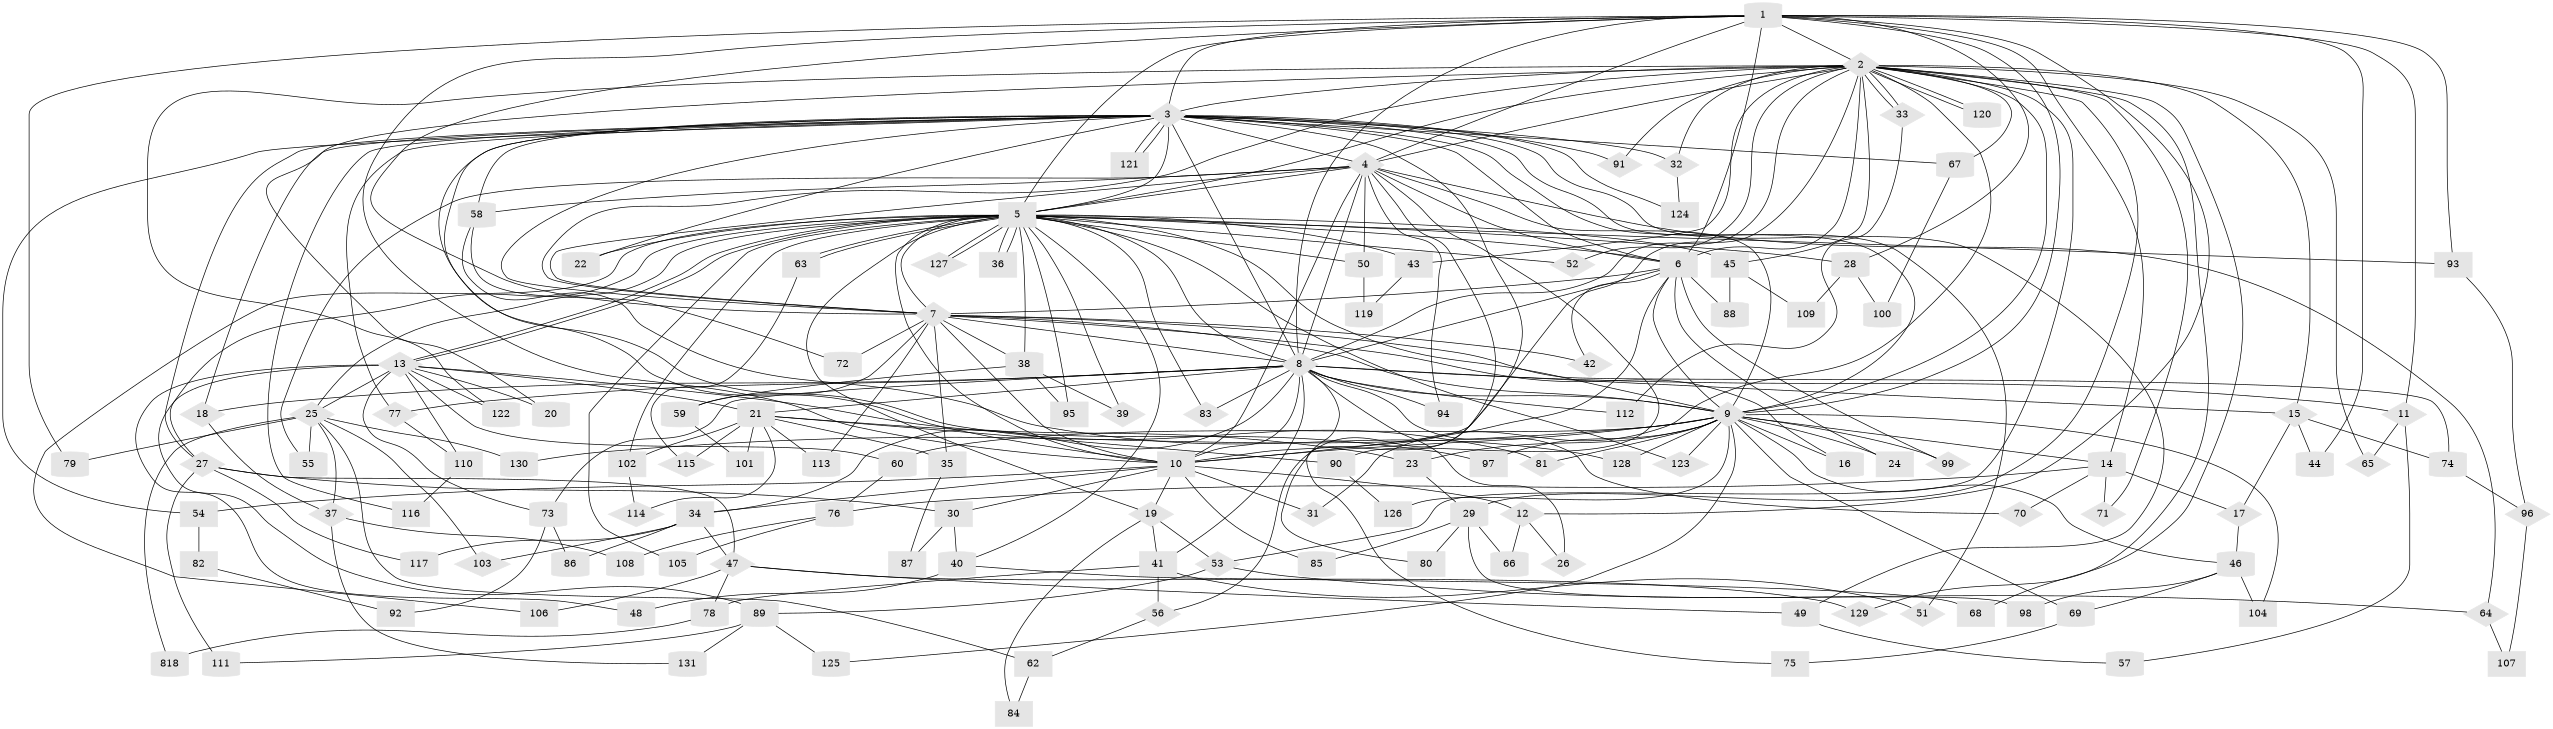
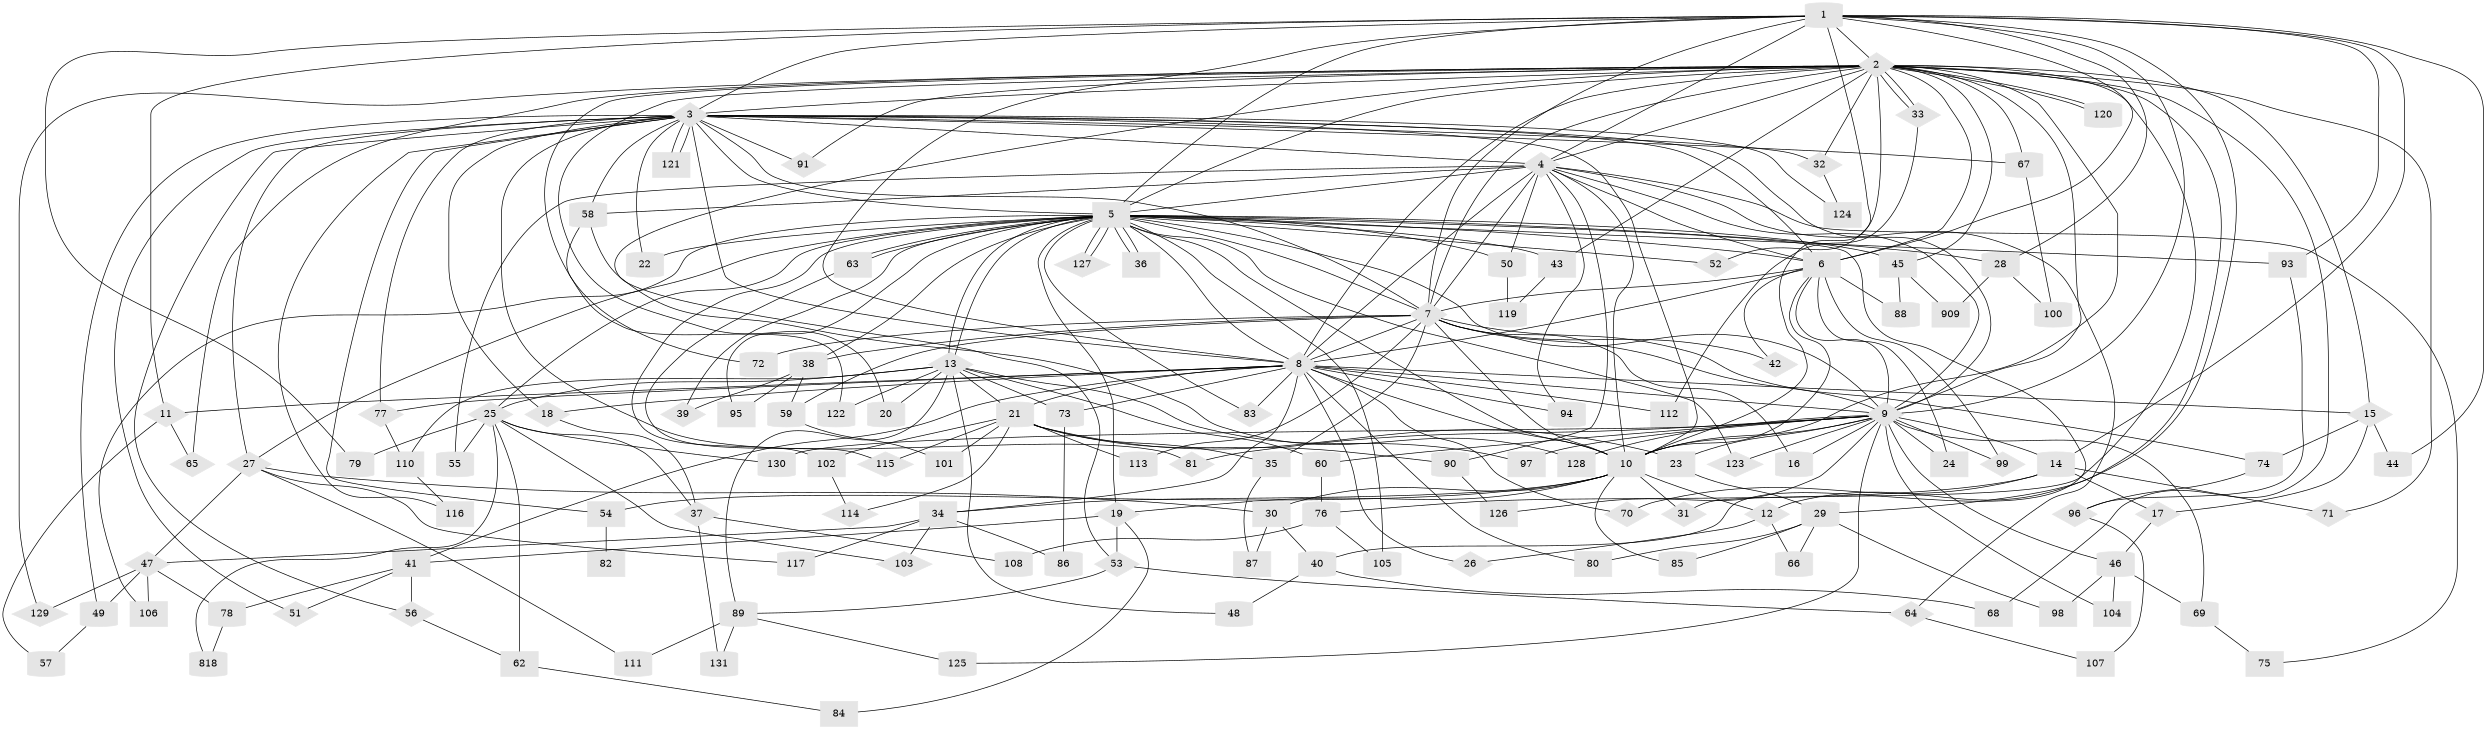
  graph {
    node [color=gray90 shape=cylinder style=filled]
    2 [shape=diamond]
    1
    3 [shape=diamond]
    4 [shape=diamond]
    5 [shape=box]
    6 [shape=box]
    7 [shape=diamond]
    8 [shape=diamond]
    9 [shape=diamond]
    10 [shape=box]
    11 [shape=diamond]
    12 [shape=diamond]
    14
    28
    44
    79
    93 [shape=box]
    15 [shape=diamond]
    20
    29
    31 [shape=diamond]
    32 [shape=diamond]
    33 [shape=diamond]
    43 [shape=box]
    45 [shape=box]
    52 [shape=diamond]
    53 [shape=diamond]
    65 [shape=diamond]
    67
    68 [shape=box]
    71 [shape=diamond]
    91 [shape=diamond]
    120
    122
    129 [shape=diamond]
    18 [shape=diamond]
    22
    27 [shape=diamond]
    49
    51 [shape=diamond]
    54 [shape=box]
    56 [shape=diamond]
    58
    77 [shape=diamond]
    81 [shape=diamond]
    116 [shape=box]
    121 [shape=box]
    124 [shape=box]
    50
    55
    64 [shape=diamond]
    75 [shape=box]
    90
    94
    13 [shape=diamond]
    19 [shape=diamond]
    25 [shape=diamond]
    36 [shape=box]
    38
    39 [shape=diamond]
    40
    63 [shape=box]
    83 [shape=diamond]
    95 [shape=box]
    102 [shape=box]
    105
    106 [shape=box]
    123 [shape=diamond]
    127 [shape=diamond]
    24 [shape=box]
    42 [shape=diamond]
    88
    99 [shape=diamond]
    16
    35 [shape=box]
    59
    72
    74
    113
    21
    26 [shape=diamond]
    34 [shape=box]
    41 [shape=box]
    70 [shape=diamond]
    73
    80 [shape=box]
    112 [shape=box]
    23 [shape=box]
    46
    60
    69
    97 [shape=box]
    104 [shape=box]
    125
    126 [shape=box]
    128 [shape=box]
    130
    30 [shape=box]
    85
    57
    66
    17 [shape=diamond]
    76
    100
-   109 [shape=box]
+   109 [shape=box label=909]
    96 [shape=diamond]
    98 [shape=box]
    119
    89
    37 [shape=diamond]
    47 [shape=diamond]
    111
    117
    82 [shape=box]
    62 [shape=box]
    110 [shape=box]
    107 [shape=box]
    48
    84 [shape=box]
    103 [shape=diamond]
    n121 [label=818]
    115 [shape=diamond]
    114 [shape=diamond]
    87 [shape=box]
    101 [shape=box]
    86
    78
-   92 [shape=box]
    131
    108
    2 -- 3
    2 -- 4
    2 -- 5
    2 -- 6
    2 -- 7
    2 -- 8
    2 -- 9
    2 -- 10
    2 -- 15
    2 -- 20
    2 -- 29
    2 -- 31
    2 -- 32
    2 -- 33
    2 -- 33
    2 -- 43
    2 -- 45
    2 -- 52
    2 -- 53
    2 -- 65
    2 -- 67
    2 -- 68
    2 -- 71
    2 -- 91
    2 -- 120
    2 -- 120
    2 -- 122
    2 -- 129
    1 -- 2
    1 -- 3
    1 -- 4
    1 -- 5
    1 -- 6
    1 -- 7
    1 -- 8
    1 -- 9
    1 -- 10
    1 -- 11
    1 -- 12
    1 -- 14
    1 -- 28
    1 -- 44
    1 -- 79
    1 -- 93
    3 -- 4
    3 -- 5
    3 -- 6
    3 -- 7
    3 -- 8
    3 -- 9
    3 -- 10
    3 -- 32
    3 -- 67
    3 -- 91
    3 -- 18
    3 -- 22
    3 -- 27
    3 -- 49
    3 -- 51
    3 -- 54
    3 -- 56
    3 -- 58
    3 -- 77
    3 -- 81
    3 -- 116
    3 -- 121
    3 -- 121
    3 -- 124
    4 -- 5
    4 -- 6
    4 -- 7
    4 -- 8
    4 -- 9
    4 -- 10
    4 -- 58
    4 -- 50
    4 -- 55
    4 -- 64
    4 -- 75
    4 -- 90
    4 -- 94
    5 -- 6
    5 -- 7
    5 -- 8
    5 -- 9
    5 -- 10
    5 -- 28
    5 -- 93
    5 -- 43
    5 -- 45
    5 -- 52
    5 -- 22
    5 -- 27
    5 -- 50
    5 -- 13
    5 -- 13
    5 -- 19
    5 -- 25
    5 -- 36
    5 -- 36
    5 -- 38
    5 -- 39
    5 -- 40
    5 -- 63
    5 -- 63
    5 -- 83
    5 -- 95
    5 -- 102
    5 -- 105
    5 -- 106
    5 -- 123
    5 -- 127
    5 -- 127
    6 -- 7
    6 -- 8
    6 -- 9
    6 -- 10
    6 -- 24
    6 -- 42
    6 -- 88
    6 -- 99
    7 -- 8
    7 -- 9
    7 -- 10
    7 -- 38
    7 -- 42
    7 -- 16
    7 -- 35
    7 -- 59
    7 -- 72
    7 -- 74
    7 -- 113
    8 -- 9
    8 -- 10
    8 -- 11
    8 -- 15
    8 -- 18
    8 -- 77
    8 -- 94
    8 -- 83
    8 -- 21
    8 -- 26
    8 -- 34
    8 -- 41
    8 -- 70
    8 -- 73
    8 -- 80
    8 -- 112
    9 -- 10
    9 -- 14
    9 -- 81
    9 -- 123
    9 -- 24
    9 -- 99
    9 -- 16
    9 -- 23
    9 -- 46
    9 -- 60
    9 -- 69
    9 -- 97
    9 -- 104
    9 -- 125
    9 -- 126
    9 -- 128
    9 -- 130
    10 -- 12
    10 -- 31
    10 -- 54
    10 -- 19
    10 -- 34
    10 -- 30
    10 -- 85
    11 -- 65
    11 -- 57
    12 -- 26
    12 -- 66
    14 -- 71
    14 -- 70
    14 -- 17
    14 -- 76
    28 -- 100
    28 -- 109
    93 -- 96
    15 -- 44
    15 -- 74
    15 -- 17
    29 -- 80
    29 -- 85
    29 -- 66
    29 -- 98
    32 -- 124
    33 -- 112
    43 -- 119
    45 -- 88
    45 -- 109
    53 -- 64
    53 -- 89
    67 -- 100
    18 -- 37
    27 -- 30
    27 -- 47
    27 -- 111
    27 -- 117
    49 -- 57
    54 -- 82
    56 -- 62
    58 -- 72
    58 -- 128
    77 -- 110
    50 -- 119
    64 -- 107
    90 -- 126
    13 -- 20
    13 -- 122
    13 -- 25
    13 -- 21
    13 -- 73
    13 -- 60
    13 -- 97
    13 -- 89
    13 -- 110
    13 -- 48
    19 -- 53
    19 -- 41
    19 -- 84
    25 -- 79
    25 -- 55
    25 -- 130
    25 -- 37
    25 -- 62
    25 -- 103
    25 -- n121
    38 -- 39
    38 -- 95
    38 -- 59
    40 -- 68
    40 -- 48
    63 -- 115
    102 -- 114
    35 -- 87
    59 -- 101
    74 -- 96
    21 -- 90
    21 -- 102
    21 -- 35
    21 -- 113
    21 -- 23
    21 -- 115
    21 -- 114
    21 -- 101
    34 -- 47
    34 -- 117
    34 -- 103
    34 -- 86
    41 -- 51
    41 -- 56
    41 -- 78
    73 -- 86
-   73 -- 92
    23 -- 29
    46 -- 69
    46 -- 104
    46 -- 98
    60 -- 76
    69 -- 75
    30 -- 40
    30 -- 87
    17 -- 46
    76 -- 105
    76 -- 108
    96 -- 107
    89 -- 125
    89 -- 111
    89 -- 131
    37 -- 131
    37 -- 108
    47 -- 129
    47 -- 49
    47 -- 106
    47 -- 78
-   82 -- 92
    62 -- 84
    110 -- 116
    78 -- n121
  }
